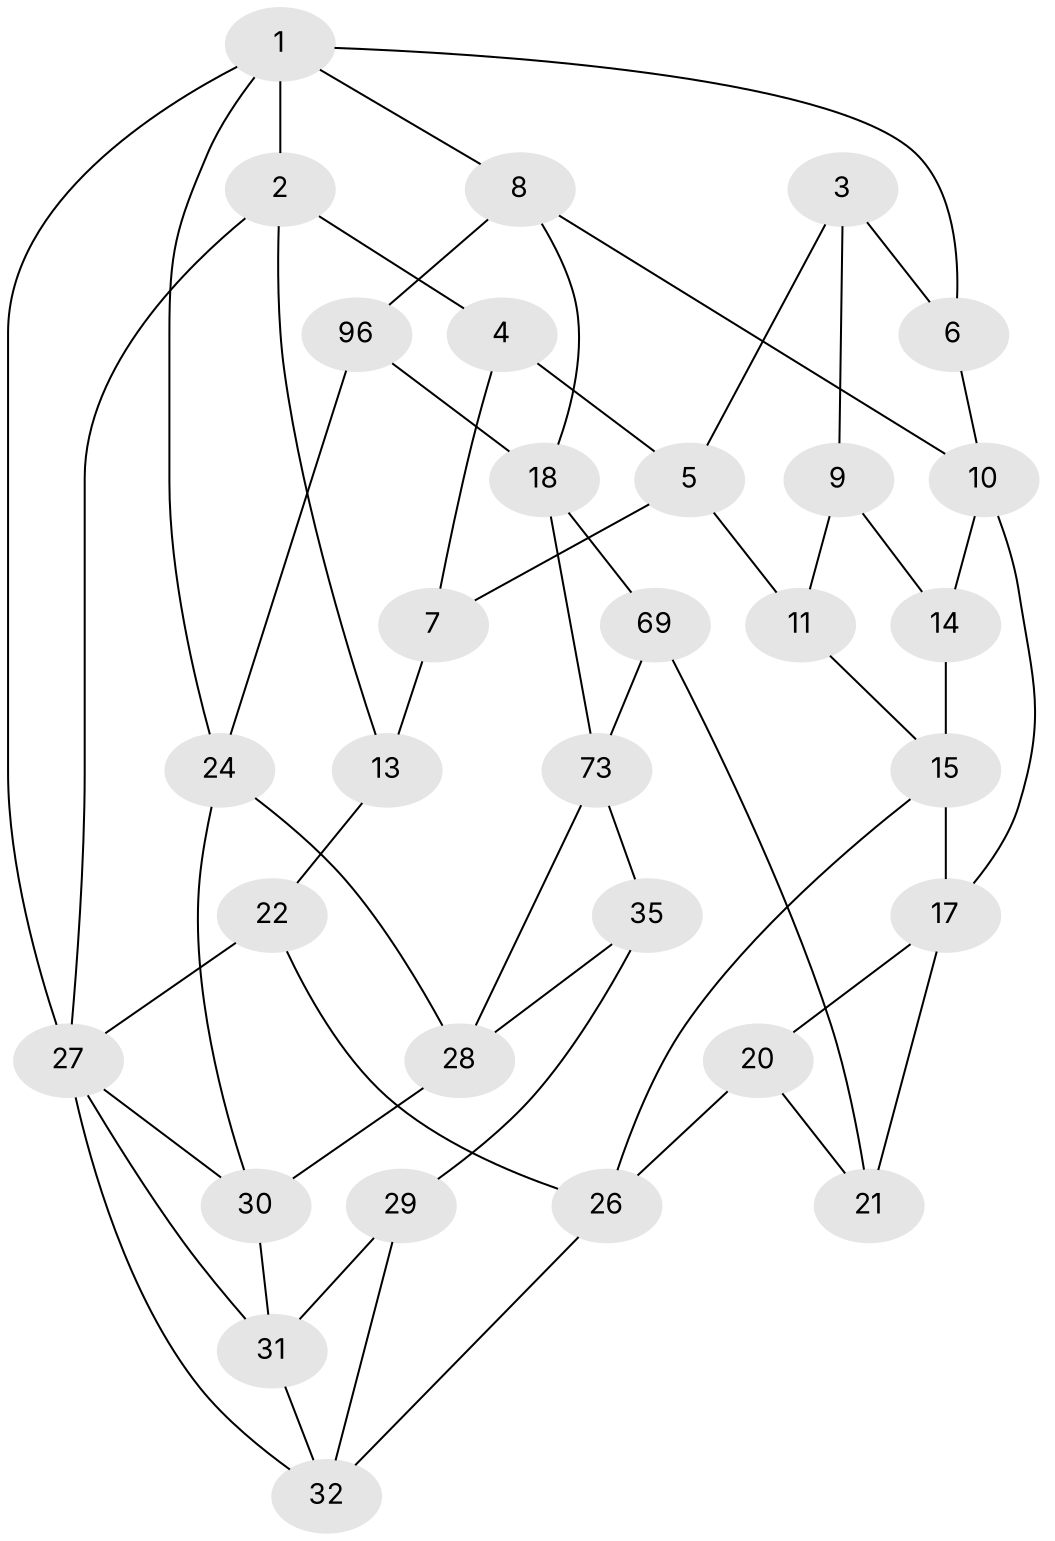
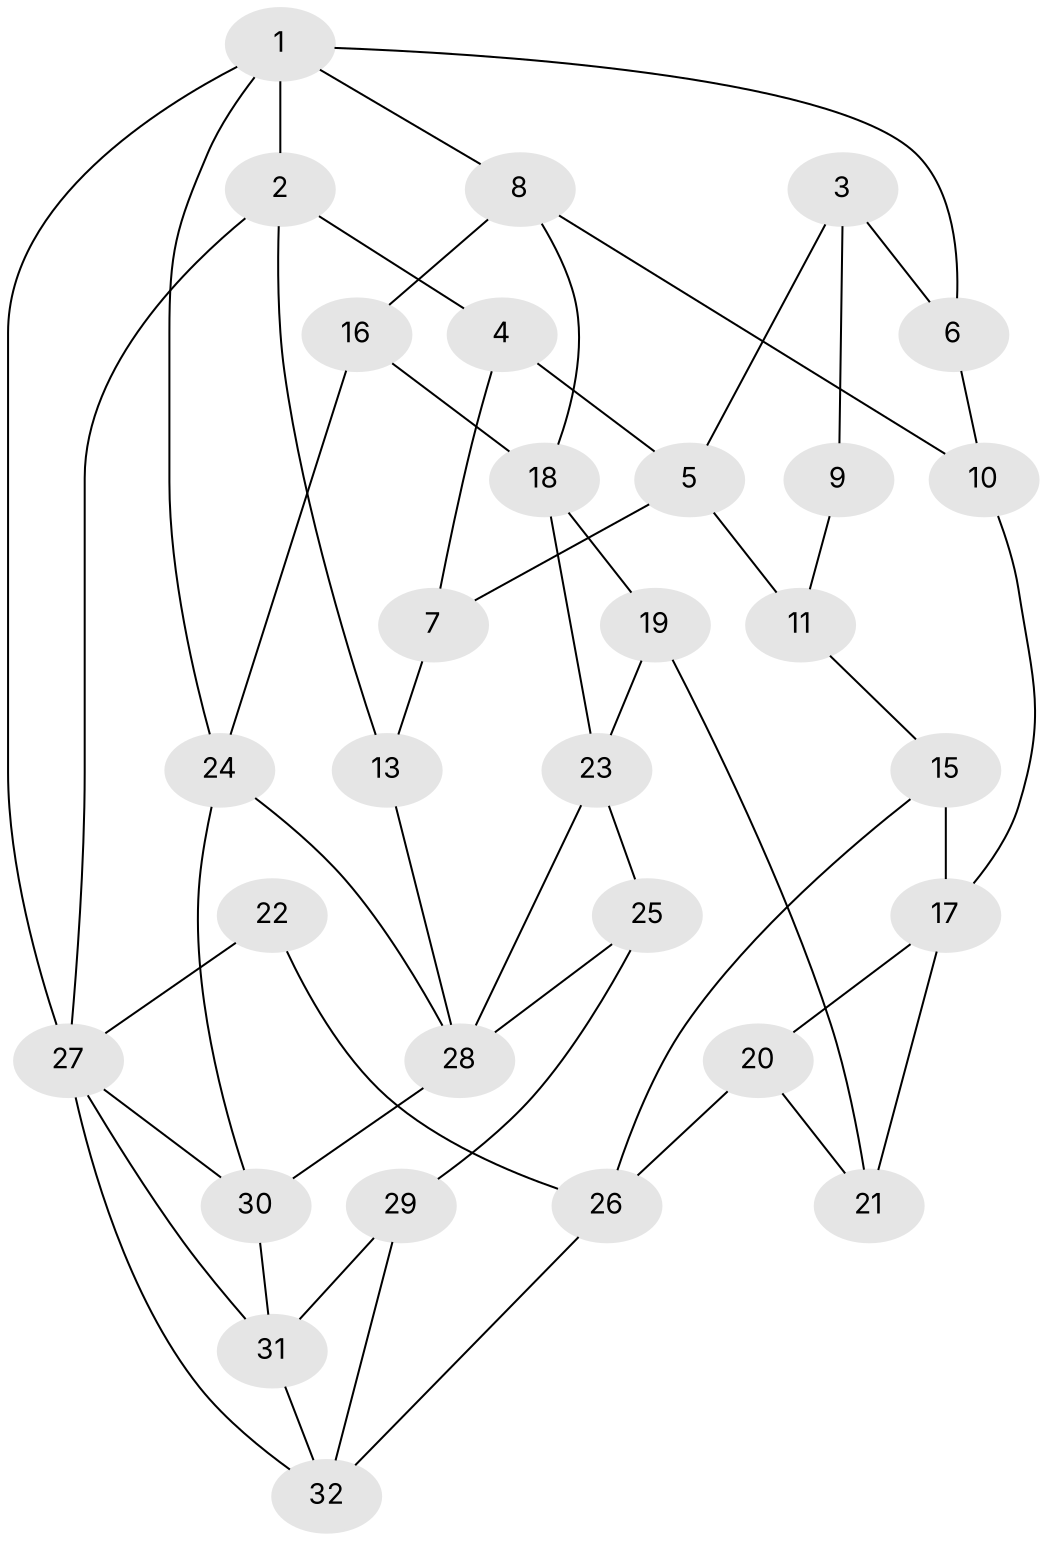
  graph {
    fontname=Inter
    node [color=gray90 fontname=Inter style=filled]
    edge [fontname=Inter weight=1.0]
    1
    2
    6
    8
    24
    27
    4
    13
    10
-   16 [label=96]
+   16
    18
    28
    30
    32
    31
    5
    7
    22
    3
    9
    11
-   14
    15
    17
-   19 [label=69]
-   23 [label=73]
+   19
+   23
    20
    21
    26
-   25 [label=35]
+   25
    29
    1 -- 2
    1 -- 6
    1 -- 8
    1 -- 24
    1 -- 27
    2 -- 27
    2 -- 4
    2 -- 13
    6 -- 10
    8 -- 10
    8 -- 16
    8 -- 18
    24 -- 28
    24 -- 30
    27 -- 30
    27 -- 32
    27 -- 31
    4 -- 5
    4 -- 7
-   13 -- 22
-   10 -- 14
+   13 -- 28
    10 -- 17
    16 -- 24
    16 -- 18
    18 -- 19
    18 -- 23
    28 -- 30
    30 -- 31
    31 -- 32
    5 -- 7
    5 -- 11
    7 -- 13
    22 -- 27
    22 -- 26
    3 -- 6
    3 -- 5
    3 -- 9
    9 -- 11
-   9 -- 14 [weight=2.0]
    11 -- 15
-   14 -- 15
    15 -- 17
    15 -- 26
    17 -- 20
    17 -- 21
    19 -- 23
    19 -- 21
    23 -- 28
    23 -- 25
    20 -- 21
    20 -- 26
    26 -- 32
    25 -- 28
    25 -- 29
    29 -- 32
    29 -- 31
  }
